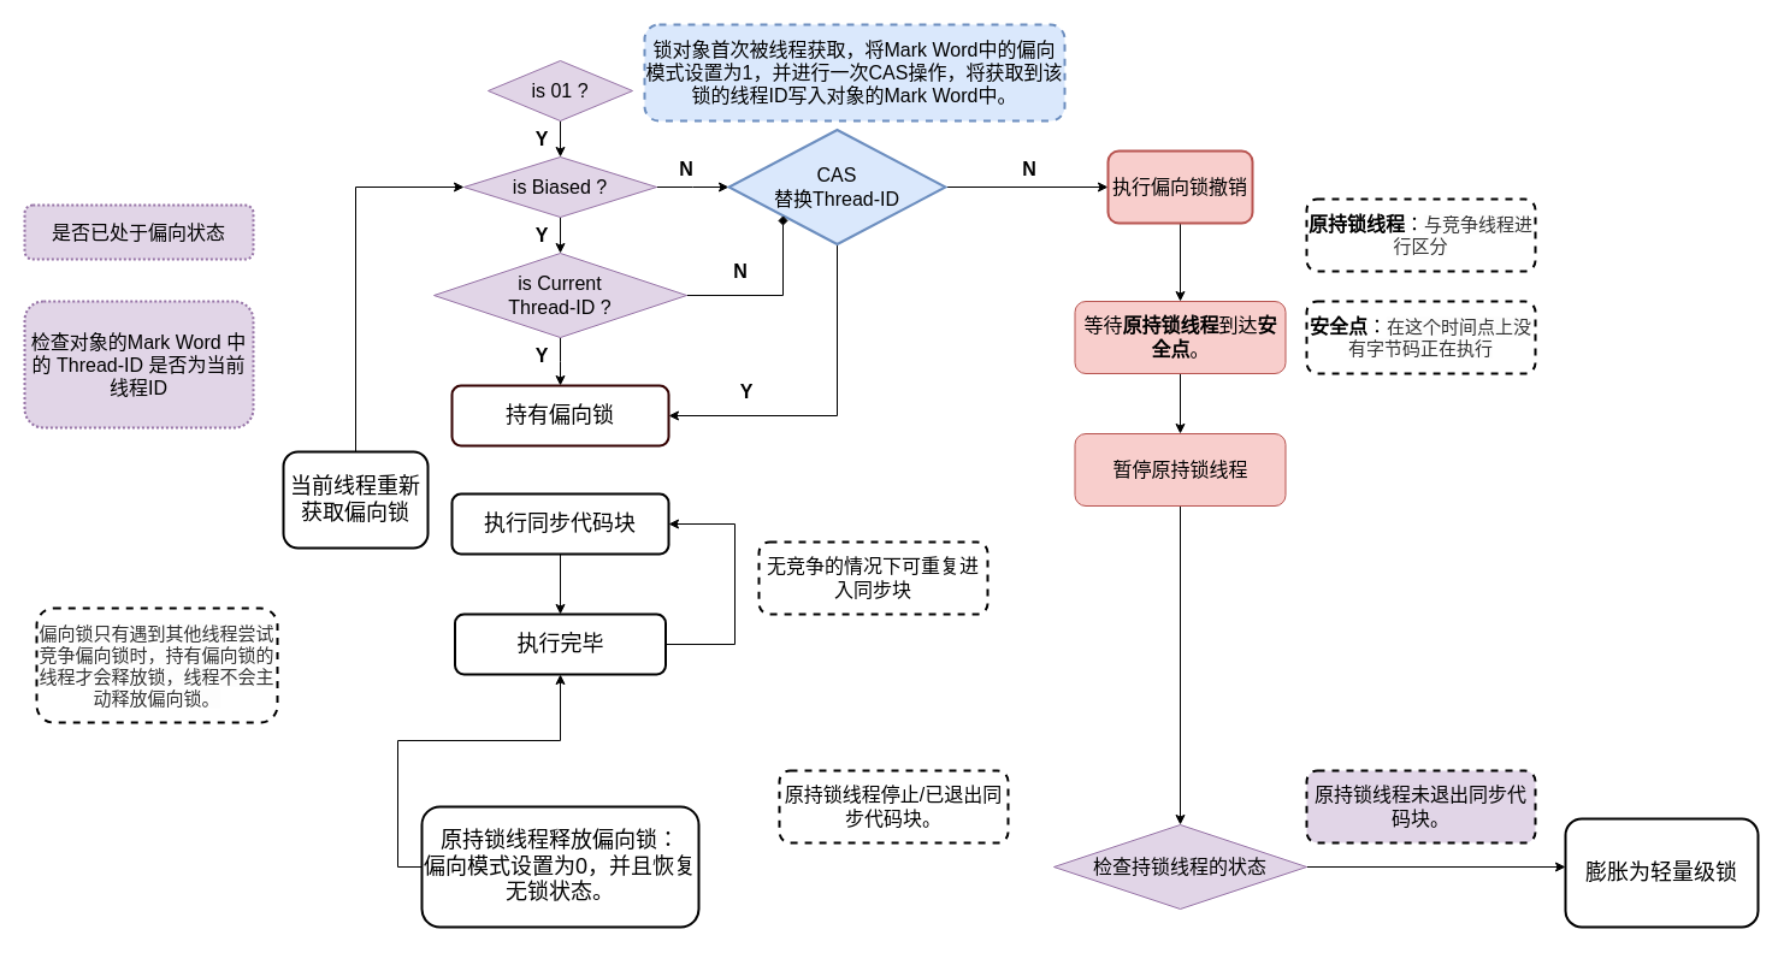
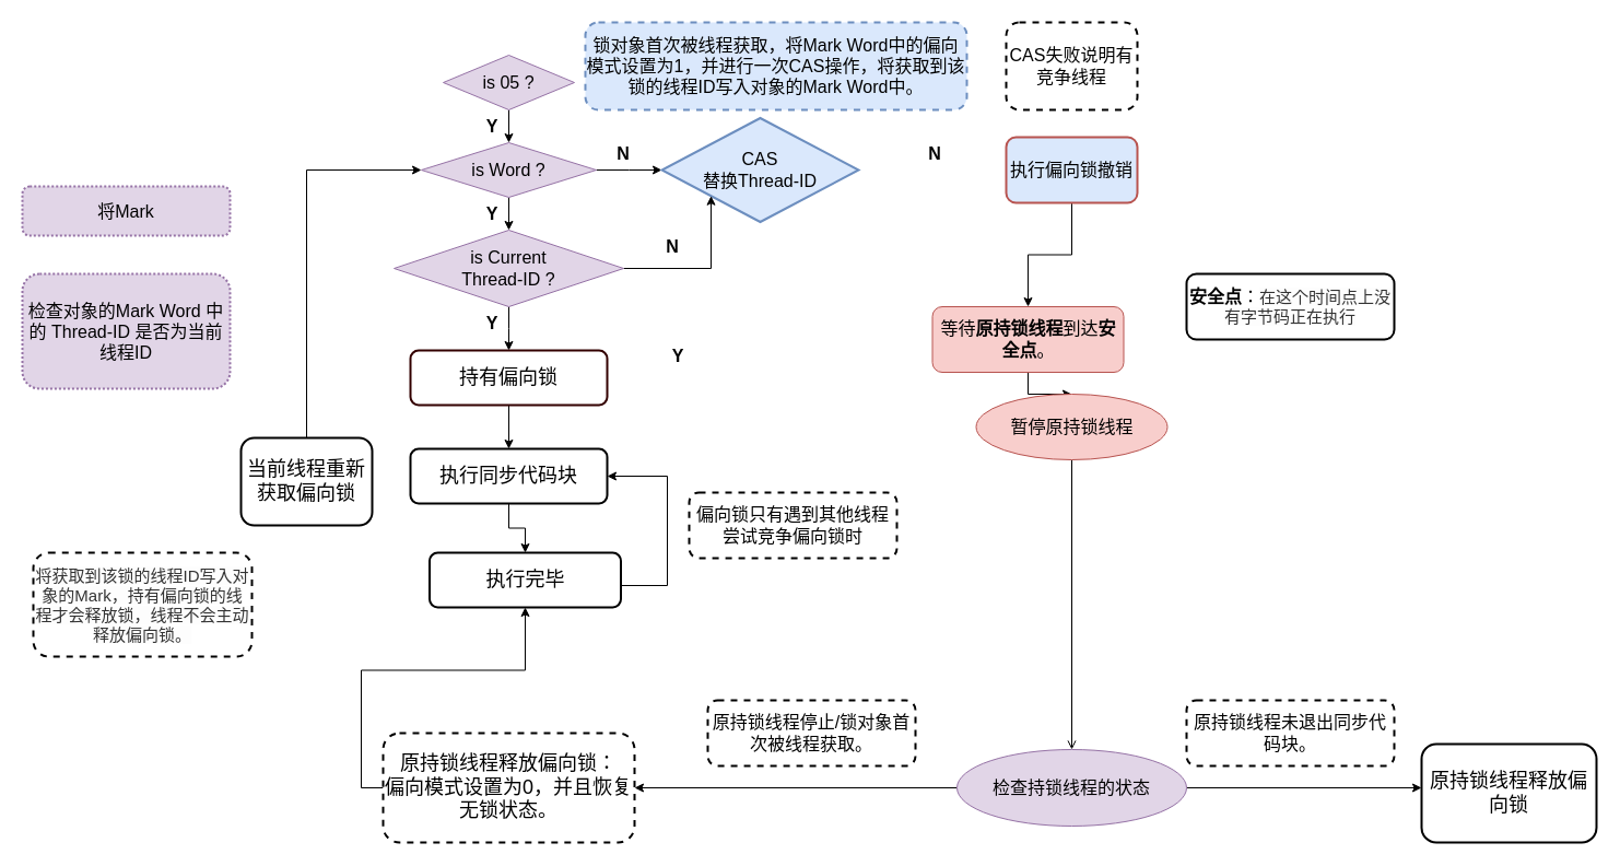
  <mxCell id="0" />
  <mxCell id="1" parent="0" />
  <mxCell id="2" style="edgeStyle=orthogonalEdgeStyle;rounded=0;orthogonalLoop=1;jettySize=auto;html=1;exitX=0.5;exitY=1;exitDx=0;exitDy=0;" edge="1" parent="1" source="3"><mxGeometry relative="1" as="geometry"><mxPoint x="465" y="130" as="targetPoint" /></mxGeometry></mxCell>
- <mxCell id="3" value="&lt;font style=&quot;font-size: 16px&quot;&gt;is 01 ?&lt;/font&gt;" style="rhombus;whiteSpace=wrap;html=1;fillColor=#e1d5e7;strokeColor=#9673a6;" vertex="1" parent="1"><mxGeometry x="405" y="50" width="120" height="50" as="geometry" /></mxCell>
+ <mxCell id="3" value="&lt;font style=&quot;font-size: 16px&quot;&gt;is 05 ?&lt;/font&gt;" style="rhombus;whiteSpace=wrap;html=1;fillColor=#e1d5e7;strokeColor=#9673a6;" vertex="1" parent="1"><mxGeometry x="405" y="50" width="120" height="50" as="geometry" /></mxCell>
  <mxCell id="4" value="&lt;font style=&quot;font-size: 16px&quot;&gt;&lt;b&gt;Y&lt;/b&gt;&lt;/font&gt;" style="text;html=1;strokeColor=none;fillColor=none;align=center;verticalAlign=middle;whiteSpace=wrap;rounded=0;" vertex="1" parent="1"><mxGeometry x="435" y="100" width="30" height="30" as="geometry" /></mxCell>
  <mxCell id="5" style="edgeStyle=orthogonalEdgeStyle;rounded=0;orthogonalLoop=1;jettySize=auto;html=1;exitX=0.5;exitY=1;exitDx=0;exitDy=0;" edge="1" parent="1" source="7"><mxGeometry relative="1" as="geometry"><mxPoint x="465" y="210" as="targetPoint" /></mxGeometry></mxCell>
  <mxCell id="6" style="edgeStyle=orthogonalEdgeStyle;rounded=0;orthogonalLoop=1;jettySize=auto;html=1;exitX=1;exitY=0.5;exitDx=0;exitDy=0;" edge="1" parent="1" source="7"><mxGeometry relative="1" as="geometry"><mxPoint x="605" y="155" as="targetPoint" /></mxGeometry></mxCell>
- <mxCell id="7" value="&lt;font style=&quot;font-size: 16px&quot;&gt;is Biased ?&lt;/font&gt;" style="rhombus;whiteSpace=wrap;html=1;fillColor=#e1d5e7;strokeColor=#9673a6;" vertex="1" parent="1"><mxGeometry x="385" y="130" width="160" height="50" as="geometry" /></mxCell>
+ <mxCell id="7" value="&lt;font style=&quot;font-size: 16px&quot;&gt;is Word ?&lt;/font&gt;" style="rhombus;whiteSpace=wrap;html=1;fillColor=#e1d5e7;strokeColor=#9673a6;" vertex="1" parent="1"><mxGeometry x="385" y="130" width="160" height="50" as="geometry" /></mxCell>
  <mxCell id="8" value="&lt;font style=&quot;font-size: 16px&quot;&gt;&lt;b&gt;Y&lt;/b&gt;&lt;/font&gt;" style="text;html=1;strokeColor=none;fillColor=none;align=center;verticalAlign=middle;whiteSpace=wrap;rounded=0;" vertex="1" parent="1"><mxGeometry x="435" y="180" width="30" height="30" as="geometry" /></mxCell>
  <mxCell id="9" value="&lt;font style=&quot;font-size: 16px&quot;&gt;&lt;b&gt;N&lt;/b&gt;&lt;/font&gt;" style="text;html=1;strokeColor=none;fillColor=none;align=center;verticalAlign=middle;whiteSpace=wrap;rounded=0;" vertex="1" parent="1"><mxGeometry x="555" y="125" width="30" height="30" as="geometry" /></mxCell>
- <mxCell id="10" style="edgeStyle=orthogonalEdgeStyle;rounded=0;orthogonalLoop=1;jettySize=auto;html=1;exitX=0.5;exitY=1;exitDx=0;exitDy=0;entryX=1;entryY=0.5;entryDx=0;entryDy=0;" edge="1" parent="1" source="12" target="19"><mxGeometry relative="1" as="geometry"><mxPoint x="695" y="250" as="targetPoint" /></mxGeometry></mxCell>
- <mxCell id="11" style="edgeStyle=orthogonalEdgeStyle;rounded=0;orthogonalLoop=1;jettySize=auto;html=1;exitX=1;exitY=0.5;exitDx=0;exitDy=0;entryX=0;entryY=0.5;entryDx=0;entryDy=0;" edge="1" parent="1" source="12" target="27"><mxGeometry relative="1" as="geometry"><mxPoint x="845" y="155" as="targetPoint" /></mxGeometry></mxCell>
  <mxCell id="12" value="&lt;font style=&quot;font-size: 16px&quot;&gt;CAS&lt;br&gt;替换Thread-ID&lt;/font&gt;" style="rhombus;whiteSpace=wrap;html=1;strokeWidth=2;strokeColor=#6c8ebf;fillColor=#dae8fc;" vertex="1" parent="1"><mxGeometry x="605" y="107.5" width="180" height="95" as="geometry" /></mxCell>
  <mxCell id="13" value="&lt;font style=&quot;font-size: 16px&quot;&gt;锁对象首次被线程获取，将Mark Word中的偏向模式设置为1，并进行一次CAS操作，将获取到该锁的线程ID写入对象的Mark Word中。&lt;/font&gt;" style="rounded=1;whiteSpace=wrap;html=1;strokeColor=#6c8ebf;strokeWidth=2;dashed=1;fillColor=#dae8fc;" vertex="1" parent="1"><mxGeometry x="535" y="20" width="349" height="80" as="geometry" /></mxCell>
  <mxCell id="14" style="edgeStyle=orthogonalEdgeStyle;rounded=0;orthogonalLoop=1;jettySize=auto;html=1;exitX=0.5;exitY=1;exitDx=0;exitDy=0;" edge="1" parent="1" source="16"><mxGeometry relative="1" as="geometry"><mxPoint x="465" y="320" as="targetPoint" /></mxGeometry></mxCell>
- <mxCell id="15" style="edgeStyle=orthogonalEdgeStyle;rounded=0;orthogonalLoop=1;jettySize=auto;html=1;exitX=1;exitY=0.5;exitDx=0;exitDy=0;entryX=0;entryY=1;entryDx=0;entryDy=0;endArrow=diamond;" edge="1" parent="1" source="16" target="12"><mxGeometry relative="1" as="geometry" /></mxCell>
+ <mxCell id="15" style="edgeStyle=orthogonalEdgeStyle;rounded=0;orthogonalLoop=1;jettySize=auto;html=1;exitX=1;exitY=0.5;exitDx=0;exitDy=0;entryX=0;entryY=1;entryDx=0;entryDy=0;" edge="1" parent="1" source="16" target="12"><mxGeometry relative="1" as="geometry" /></mxCell>
  <mxCell id="16" value="&lt;font style=&quot;font-size: 16px&quot;&gt;is Current &lt;br&gt;Thread-ID ?&lt;/font&gt;" style="rhombus;whiteSpace=wrap;html=1;fillColor=#e1d5e7;strokeColor=#9673a6;" vertex="1" parent="1"><mxGeometry x="360" y="210" width="210" height="70" as="geometry" /></mxCell>
  <mxCell id="17" value="&lt;font style=&quot;font-size: 16px&quot;&gt;&lt;b&gt;Y&lt;/b&gt;&lt;/font&gt;" style="text;html=1;strokeColor=none;fillColor=none;align=center;verticalAlign=middle;whiteSpace=wrap;rounded=0;" vertex="1" parent="1"><mxGeometry x="435" y="280" width="30" height="30" as="geometry" /></mxCell>
+ <mxCell id="18" style="edgeStyle=orthogonalEdgeStyle;rounded=0;orthogonalLoop=1;jettySize=auto;html=1;exitX=0.5;exitY=1;exitDx=0;exitDy=0;" edge="1" parent="1" source="19" target="23"><mxGeometry relative="1" as="geometry" /></mxCell>
  <mxCell id="19" value="&lt;font style=&quot;font-size: 18px&quot;&gt;持有偏向锁&lt;/font&gt;" style="rounded=1;whiteSpace=wrap;html=1;strokeWidth=2;strokeColor=#330000;" vertex="1" parent="1"><mxGeometry x="375" y="320" width="180" height="50" as="geometry" /></mxCell>
  <mxCell id="20" value="&lt;font style=&quot;font-size: 16px&quot;&gt;检查对象的Mark Word 中的 Thread-ID 是否为当前线程ID&lt;/font&gt;" style="rounded=1;whiteSpace=wrap;html=1;strokeColor=#9673a6;strokeWidth=2;dashed=1;dashPattern=1 1;fillColor=#e1d5e7;" vertex="1" parent="1"><mxGeometry x="20" y="250" width="190" height="105" as="geometry" /></mxCell>
- <mxCell id="21" value="&lt;span style=&quot;font-size: 16px&quot;&gt;是否已处于偏向状态&lt;/span&gt;" style="rounded=1;whiteSpace=wrap;html=1;strokeColor=#9673a6;strokeWidth=2;dashed=1;dashPattern=1 1;fillColor=#e1d5e7;" vertex="1" parent="1"><mxGeometry x="20" y="170" width="190" height="45" as="geometry" /></mxCell>
+ <mxCell id="21" value="&lt;span style=&quot;font-size: 16px&quot;&gt;将Mark&lt;/span&gt;" style="rounded=1;whiteSpace=wrap;html=1;strokeColor=#9673a6;strokeWidth=2;dashed=1;dashPattern=1 1;fillColor=#e1d5e7;" vertex="1" parent="1"><mxGeometry x="20" y="170" width="190" height="45" as="geometry" /></mxCell>
  <mxCell id="22" style="edgeStyle=orthogonalEdgeStyle;rounded=0;orthogonalLoop=1;jettySize=auto;html=1;exitX=0.5;exitY=1;exitDx=0;exitDy=0;entryX=0.5;entryY=0;entryDx=0;entryDy=0;" edge="1" parent="1" source="23" target="44"><mxGeometry relative="1" as="geometry" /></mxCell>
  <mxCell id="23" value="&lt;font style=&quot;font-size: 18px&quot;&gt;执行同步代码块&lt;/font&gt;" style="rounded=1;whiteSpace=wrap;html=1;strokeWidth=2;" vertex="1" parent="1"><mxGeometry x="375" y="410" width="180" height="50" as="geometry" /></mxCell>
  <mxCell id="24" value="&lt;font style=&quot;font-size: 16px&quot;&gt;&lt;b&gt;Y&lt;/b&gt;&lt;/font&gt;" style="text;html=1;strokeColor=none;fillColor=none;align=center;verticalAlign=middle;whiteSpace=wrap;rounded=0;" vertex="1" parent="1"><mxGeometry x="605" y="310" width="30" height="30" as="geometry" /></mxCell>
  <mxCell id="25" value="&lt;font style=&quot;font-size: 16px&quot;&gt;&lt;b&gt;N&lt;/b&gt;&lt;/font&gt;" style="text;html=1;strokeColor=none;fillColor=none;align=center;verticalAlign=middle;whiteSpace=wrap;rounded=0;" vertex="1" parent="1"><mxGeometry x="840" y="125" width="30" height="30" as="geometry" /></mxCell>
  <mxCell id="26" style="edgeStyle=orthogonalEdgeStyle;rounded=0;orthogonalLoop=1;jettySize=auto;html=1;exitX=0.5;exitY=1;exitDx=0;exitDy=0;" edge="1" parent="1" source="27" target="30"><mxGeometry relative="1" as="geometry"><mxPoint x="980" y="230" as="targetPoint" /></mxGeometry></mxCell>
- <mxCell id="27" value="&lt;font style=&quot;font-size: 16px&quot;&gt;执行偏向锁撤销&lt;/font&gt;" style="rounded=1;whiteSpace=wrap;html=1;strokeColor=#b85450;strokeWidth=2;fillColor=#f8cecc;" vertex="1" parent="1"><mxGeometry x="920" y="125" width="120" height="60" as="geometry" /></mxCell>
+ <mxCell id="27" value="&lt;font style=&quot;font-size: 16px&quot;&gt;执行偏向锁撤销&lt;/font&gt;" style="rounded=1;whiteSpace=wrap;html=1;strokeColor=#b85450;strokeWidth=2;fillColor=#dae8fc;" vertex="1" parent="1"><mxGeometry x="920" y="125" width="120" height="60" as="geometry" /></mxCell>
+ <mxCell id="28" value="&lt;span style=&quot;font-size: 16px&quot;&gt;CAS失败说明有竞争线程&lt;/span&gt;" style="rounded=1;whiteSpace=wrap;html=1;strokeWidth=2;dashed=1;" vertex="1" parent="1"><mxGeometry x="920" y="20" width="120" height="80" as="geometry" /></mxCell>
  <mxCell id="29" style="edgeStyle=orthogonalEdgeStyle;rounded=0;orthogonalLoop=1;jettySize=auto;html=1;exitX=0.5;exitY=1;exitDx=0;exitDy=0;entryX=0.5;entryY=0;entryDx=0;entryDy=0;" edge="1" parent="1" source="30" target="33"><mxGeometry relative="1" as="geometry"><mxPoint x="980" y="320" as="targetPoint" /></mxGeometry></mxCell>
- <mxCell id="30" value="&lt;font style=&quot;font-size: 16px&quot;&gt;等待&lt;b&gt;原持锁线程&lt;/b&gt;到达&lt;b&gt;安全点&lt;/b&gt;。&lt;/font&gt;" style="rounded=1;whiteSpace=wrap;html=1;fillColor=#f8cecc;strokeColor=#b85450;" vertex="1" parent="1"><mxGeometry x="892.5" y="250" width="175" height="60" as="geometry" /></mxCell>
- <mxCell id="31" value="&lt;span style=&quot;font-size: 16px&quot;&gt;&lt;b&gt;安全点&lt;/b&gt;：&lt;/span&gt;&lt;span style=&quot;color: rgb(51 , 51 , 51) ; font-family: &amp;#34;pingfang sc&amp;#34; , &amp;#34;lantinghei sc&amp;#34; , &amp;#34;microsoft yahei&amp;#34; , &amp;#34;hiragino sans gb&amp;#34; , &amp;#34;microsoft sans serif&amp;#34; , &amp;#34;wenquanyi micro hei&amp;#34; , sans-serif ; font-size: 15px ; background-color: rgb(253 , 253 , 253)&quot;&gt;在这个时间点上没有字节码正在执行&lt;/span&gt;" style="rounded=1;whiteSpace=wrap;html=1;strokeWidth=2;dashed=1;" vertex="1" parent="1"><mxGeometry x="1085" y="250" width="190" height="60" as="geometry" /></mxCell>
- <mxCell id="32" style="edgeStyle=orthogonalEdgeStyle;rounded=0;orthogonalLoop=1;jettySize=auto;html=1;exitX=0.5;exitY=1;exitDx=0;exitDy=0;entryX=0.5;entryY=0;entryDx=0;entryDy=0;" edge="1" parent="1" source="33" target="36"><mxGeometry relative="1" as="geometry" /></mxCell>
- <mxCell id="33" value="&lt;span style=&quot;font-size: 16px&quot;&gt;暂停&lt;/span&gt;&lt;span style=&quot;font-size: 16px&quot;&gt;原持锁线程&lt;/span&gt;" style="rounded=1;whiteSpace=wrap;html=1;fillColor=#f8cecc;strokeColor=#b85450;" vertex="1" parent="1"><mxGeometry x="892.5" y="360" width="175" height="60" as="geometry" /></mxCell>
+ <mxCell id="30" value="&lt;font style=&quot;font-size: 16px&quot;&gt;等待&lt;b&gt;原持锁线程&lt;/b&gt;到达&lt;b&gt;安全点&lt;/b&gt;。&lt;/font&gt;" style="rounded=1;whiteSpace=wrap;html=1;fillColor=#f8cecc;strokeColor=#b85450;" vertex="1" parent="1"><mxGeometry x="852.5" y="280" width="175" height="60" as="geometry" /></mxCell>
+ <mxCell id="31" value="&lt;span style=&quot;font-size: 16px&quot;&gt;&lt;b&gt;安全点&lt;/b&gt;：&lt;/span&gt;&lt;span style=&quot;color: rgb(51 , 51 , 51) ; font-family: &amp;#34;pingfang sc&amp;#34; , &amp;#34;lantinghei sc&amp;#34; , &amp;#34;microsoft yahei&amp;#34; , &amp;#34;hiragino sans gb&amp;#34; , &amp;#34;microsoft sans serif&amp;#34; , &amp;#34;wenquanyi micro hei&amp;#34; , sans-serif ; font-size: 15px ; background-color: rgb(253 , 253 , 253)&quot;&gt;在这个时间点上没有字节码正在执行&lt;/span&gt;" style="rounded=1;whiteSpace=wrap;html=1;strokeWidth=2;dashed=0;" vertex="1" parent="1"><mxGeometry x="1085" y="250" width="190" height="60" as="geometry" /></mxCell>
+ <mxCell id="32" style="edgeStyle=orthogonalEdgeStyle;rounded=0;orthogonalLoop=1;jettySize=auto;html=1;exitX=0.5;exitY=1;exitDx=0;exitDy=0;entryX=0.5;entryY=0;entryDx=0;entryDy=0;endArrow=open;" edge="1" parent="1" source="33" target="36"><mxGeometry relative="1" as="geometry" /></mxCell>
+ <mxCell id="33" value="&lt;span style=&quot;font-size: 16px&quot;&gt;暂停&lt;/span&gt;&lt;span style=&quot;font-size: 16px&quot;&gt;原持锁线程&lt;/span&gt;" style="ellipse;whiteSpace=wrap;html=1;fillColor=#f8cecc;strokeColor=#b85450;" vertex="1" parent="1"><mxGeometry x="892.5" y="360" width="175" height="60" as="geometry" /></mxCell>
+ <mxCell id="34" style="edgeStyle=orthogonalEdgeStyle;rounded=0;orthogonalLoop=1;jettySize=auto;html=1;exitX=0;exitY=0.5;exitDx=0;exitDy=0;entryX=1;entryY=0.5;entryDx=0;entryDy=0;" edge="1" parent="1" source="36" target="39"><mxGeometry relative="1" as="geometry" /></mxCell>
  <mxCell id="35" style="edgeStyle=orthogonalEdgeStyle;rounded=0;orthogonalLoop=1;jettySize=auto;html=1;exitX=1;exitY=0.5;exitDx=0;exitDy=0;" edge="1" parent="1" source="36"><mxGeometry relative="1" as="geometry"><mxPoint x="1300" y="720" as="targetPoint" /></mxGeometry></mxCell>
- <mxCell id="36" value="&lt;span style=&quot;font-size: 16px&quot;&gt;检查持锁线程的状态&lt;/span&gt;" style="rhombus;whiteSpace=wrap;html=1;fillColor=#e1d5e7;strokeColor=#9673a6;" vertex="1" parent="1"><mxGeometry x="875" y="685" width="210" height="70" as="geometry" /></mxCell>
- <mxCell id="37" value="&lt;span style=&quot;font-size: 16px&quot;&gt;原持锁线程停止/已退出同步代码块。&lt;/span&gt;" style="rounded=1;whiteSpace=wrap;html=1;strokeWidth=2;dashed=1;" vertex="1" parent="1"><mxGeometry x="647" y="640" width="190" height="60" as="geometry" /></mxCell>
+ <mxCell id="36" value="&lt;span style=&quot;font-size: 16px&quot;&gt;检查持锁线程的状态&lt;/span&gt;" style="ellipse;whiteSpace=wrap;html=1;fillColor=#e1d5e7;strokeColor=#9673a6;" vertex="1" parent="1"><mxGeometry x="875" y="685" width="210" height="70" as="geometry" /></mxCell>
+ <mxCell id="37" value="&lt;span style=&quot;font-size: 16px&quot;&gt;原持锁线程停止/锁对象首次被线程获取。&lt;/span&gt;" style="rounded=1;whiteSpace=wrap;html=1;strokeWidth=2;dashed=1;" vertex="1" parent="1"><mxGeometry x="647" y="640" width="190" height="60" as="geometry" /></mxCell>
  <mxCell id="38" style="edgeStyle=orthogonalEdgeStyle;rounded=0;orthogonalLoop=1;jettySize=auto;html=1;exitX=0;exitY=0.5;exitDx=0;exitDy=0;" edge="1" parent="1" source="39" target="44"><mxGeometry relative="1" as="geometry" /></mxCell>
- <mxCell id="39" value="&lt;span style=&quot;font-size: 18px&quot;&gt;原持锁线程释放偏向锁：&lt;br&gt;偏向模式设置为0，并且恢复无锁状态。&lt;br&gt;&lt;/span&gt;" style="rounded=1;whiteSpace=wrap;html=1;strokeWidth=2;" vertex="1" parent="1"><mxGeometry x="350" y="670" width="230" height="100" as="geometry" /></mxCell>
- <mxCell id="40" value="&lt;span style=&quot;color: rgb(51 , 51 , 51) ; font-family: &amp;#34;pingfang sc&amp;#34; , &amp;#34;lantinghei sc&amp;#34; , &amp;#34;microsoft yahei&amp;#34; , &amp;#34;hiragino sans gb&amp;#34; , &amp;#34;microsoft sans serif&amp;#34; , &amp;#34;wenquanyi micro hei&amp;#34; , sans-serif ; font-size: 15px ; background-color: rgb(253 , 253 , 253)&quot;&gt;偏向锁只有遇到其他线程尝试竞争偏向锁时，持有偏向锁的线程才会释放锁，线程不会主动释放偏向锁。&lt;/span&gt;" style="rounded=1;whiteSpace=wrap;html=1;strokeWidth=2;dashed=1;" vertex="1" parent="1"><mxGeometry x="30" y="505" width="200" height="95" as="geometry" /></mxCell>
+ <mxCell id="39" value="&lt;span style=&quot;font-size: 18px&quot;&gt;原持锁线程释放偏向锁：&lt;br&gt;偏向模式设置为0，并且恢复无锁状态。&lt;br&gt;&lt;/span&gt;" style="rounded=1;whiteSpace=wrap;html=1;strokeWidth=2;dashed=1;" vertex="1" parent="1"><mxGeometry x="350" y="670" width="230" height="100" as="geometry" /></mxCell>
+ <mxCell id="40" value="&lt;span style=&quot;color: rgb(51 , 51 , 51) ; font-family: &amp;#34;pingfang sc&amp;#34; , &amp;#34;lantinghei sc&amp;#34; , &amp;#34;microsoft yahei&amp;#34; , &amp;#34;hiragino sans gb&amp;#34; , &amp;#34;microsoft sans serif&amp;#34; , &amp;#34;wenquanyi micro hei&amp;#34; , sans-serif ; font-size: 15px ; background-color: rgb(253 , 253 , 253)&quot;&gt;将获取到该锁的线程ID写入对象的Mark，持有偏向锁的线程才会释放锁，线程不会主动释放偏向锁。&lt;/span&gt;" style="rounded=1;whiteSpace=wrap;html=1;strokeWidth=2;dashed=1;" vertex="1" parent="1"><mxGeometry x="30" y="505" width="200" height="95" as="geometry" /></mxCell>
  <mxCell id="41" style="edgeStyle=orthogonalEdgeStyle;rounded=0;orthogonalLoop=1;jettySize=auto;html=1;exitX=0.5;exitY=0;exitDx=0;exitDy=0;entryX=0;entryY=0.5;entryDx=0;entryDy=0;" edge="1" parent="1" source="42" target="7"><mxGeometry relative="1" as="geometry" /></mxCell>
- <mxCell id="42" value="&lt;span style=&quot;font-size: 18px&quot;&gt;当前线程重新获取偏向锁&lt;br&gt;&lt;/span&gt;" style="rounded=1;whiteSpace=wrap;html=1;strokeWidth=2;" vertex="1" parent="1"><mxGeometry x="235" y="375" width="120" height="80" as="geometry" /></mxCell>
+ <mxCell id="42" value="&lt;span style=&quot;font-size: 18px&quot;&gt;当前线程重新获取偏向锁&lt;br&gt;&lt;/span&gt;" style="rounded=1;whiteSpace=wrap;html=1;strokeWidth=2;" vertex="1" parent="1"><mxGeometry x="220" y="400" width="120" height="80" as="geometry" /></mxCell>
  <mxCell id="43" style="edgeStyle=orthogonalEdgeStyle;rounded=0;orthogonalLoop=1;jettySize=auto;html=1;exitX=1;exitY=0.5;exitDx=0;exitDy=0;entryX=1;entryY=0.5;entryDx=0;entryDy=0;" edge="1" parent="1" source="44" target="23"><mxGeometry relative="1" as="geometry"><Array as="points"><mxPoint x="610" y="535" /><mxPoint x="610" y="435" /></Array></mxGeometry></mxCell>
- <mxCell id="44" value="&lt;span style=&quot;font-size: 18px&quot;&gt;执行完毕&lt;/span&gt;" style="rounded=1;whiteSpace=wrap;html=1;strokeWidth=2;" vertex="1" parent="1"><mxGeometry x="377.5" y="510" width="175" height="50" as="geometry" /></mxCell>
- <mxCell id="45" value="&lt;span style=&quot;font-size: 16px&quot;&gt;无竞争的情况下可重复进入同步块&lt;/span&gt;" style="rounded=1;whiteSpace=wrap;html=1;strokeWidth=2;dashed=1;" vertex="1" parent="1"><mxGeometry x="630" y="450" width="190" height="60" as="geometry" /></mxCell>
+ <mxCell id="44" value="&lt;span style=&quot;font-size: 18px&quot;&gt;执行完毕&lt;/span&gt;" style="rounded=1;whiteSpace=wrap;html=1;strokeWidth=2;" vertex="1" parent="1"><mxGeometry x="392.5" y="505" width="175" height="50" as="geometry" /></mxCell>
+ <mxCell id="45" value="&lt;span style=&quot;font-size: 16px&quot;&gt;偏向锁只有遇到其他线程尝试竞争偏向锁时&lt;/span&gt;" style="rounded=1;whiteSpace=wrap;html=1;strokeWidth=2;dashed=1;" vertex="1" parent="1"><mxGeometry x="630" y="450" width="190" height="60" as="geometry" /></mxCell>
  <mxCell id="46" value="&lt;font style=&quot;font-size: 16px&quot;&gt;&lt;b&gt;N&lt;/b&gt;&lt;/font&gt;" style="text;html=1;strokeColor=none;fillColor=none;align=center;verticalAlign=middle;whiteSpace=wrap;rounded=0;" vertex="1" parent="1"><mxGeometry x="600" y="210" width="30" height="30" as="geometry" /></mxCell>
- <mxCell id="47" value="&lt;b style=&quot;font-size: 16px&quot;&gt;原持锁线程&lt;/b&gt;&lt;span style=&quot;font-size: 16px&quot;&gt;：&lt;/span&gt;&lt;font color=&quot;#333333&quot; face=&quot;pingfang sc, lantinghei sc, microsoft yahei, hiragino sans gb, microsoft sans serif, wenquanyi micro hei, sans-serif&quot;&gt;&lt;span style=&quot;font-size: 15px ; background-color: rgb(253 , 253 , 253)&quot;&gt;与竞争线程进行区分&lt;/span&gt;&lt;/font&gt;" style="rounded=1;whiteSpace=wrap;html=1;strokeWidth=2;dashed=1;" vertex="1" parent="1"><mxGeometry x="1085" y="165" width="190" height="60" as="geometry" /></mxCell>
- <mxCell id="48" value="&lt;span style=&quot;font-size: 16px&quot;&gt;原持锁线程未退出同步代码块。&lt;/span&gt;" style="rounded=1;whiteSpace=wrap;html=1;strokeWidth=2;dashed=1;fillColor=#e1d5e7;" vertex="1" parent="1"><mxGeometry x="1085" y="640" width="190" height="60" as="geometry" /></mxCell>
- <mxCell id="49" value="&lt;span style=&quot;font-size: 18px&quot;&gt;膨胀为轻量级锁&lt;br&gt;&lt;/span&gt;" style="rounded=1;whiteSpace=wrap;html=1;strokeWidth=2;" vertex="1" parent="1"><mxGeometry x="1300" y="680" width="160" height="90" as="geometry" /></mxCell>
+ <mxCell id="48" value="&lt;span style=&quot;font-size: 16px&quot;&gt;原持锁线程未退出同步代码块。&lt;/span&gt;" style="rounded=1;whiteSpace=wrap;html=1;strokeWidth=2;dashed=1;" vertex="1" parent="1"><mxGeometry x="1085" y="640" width="190" height="60" as="geometry" /></mxCell>
+ <mxCell id="49" value="&lt;span style=&quot;font-size: 18px&quot;&gt;原持锁线程释放偏向锁&lt;br&gt;&lt;/span&gt;" style="rounded=1;whiteSpace=wrap;html=1;strokeWidth=2;" vertex="1" parent="1"><mxGeometry x="1300" y="680" width="160" height="90" as="geometry" /></mxCell>
